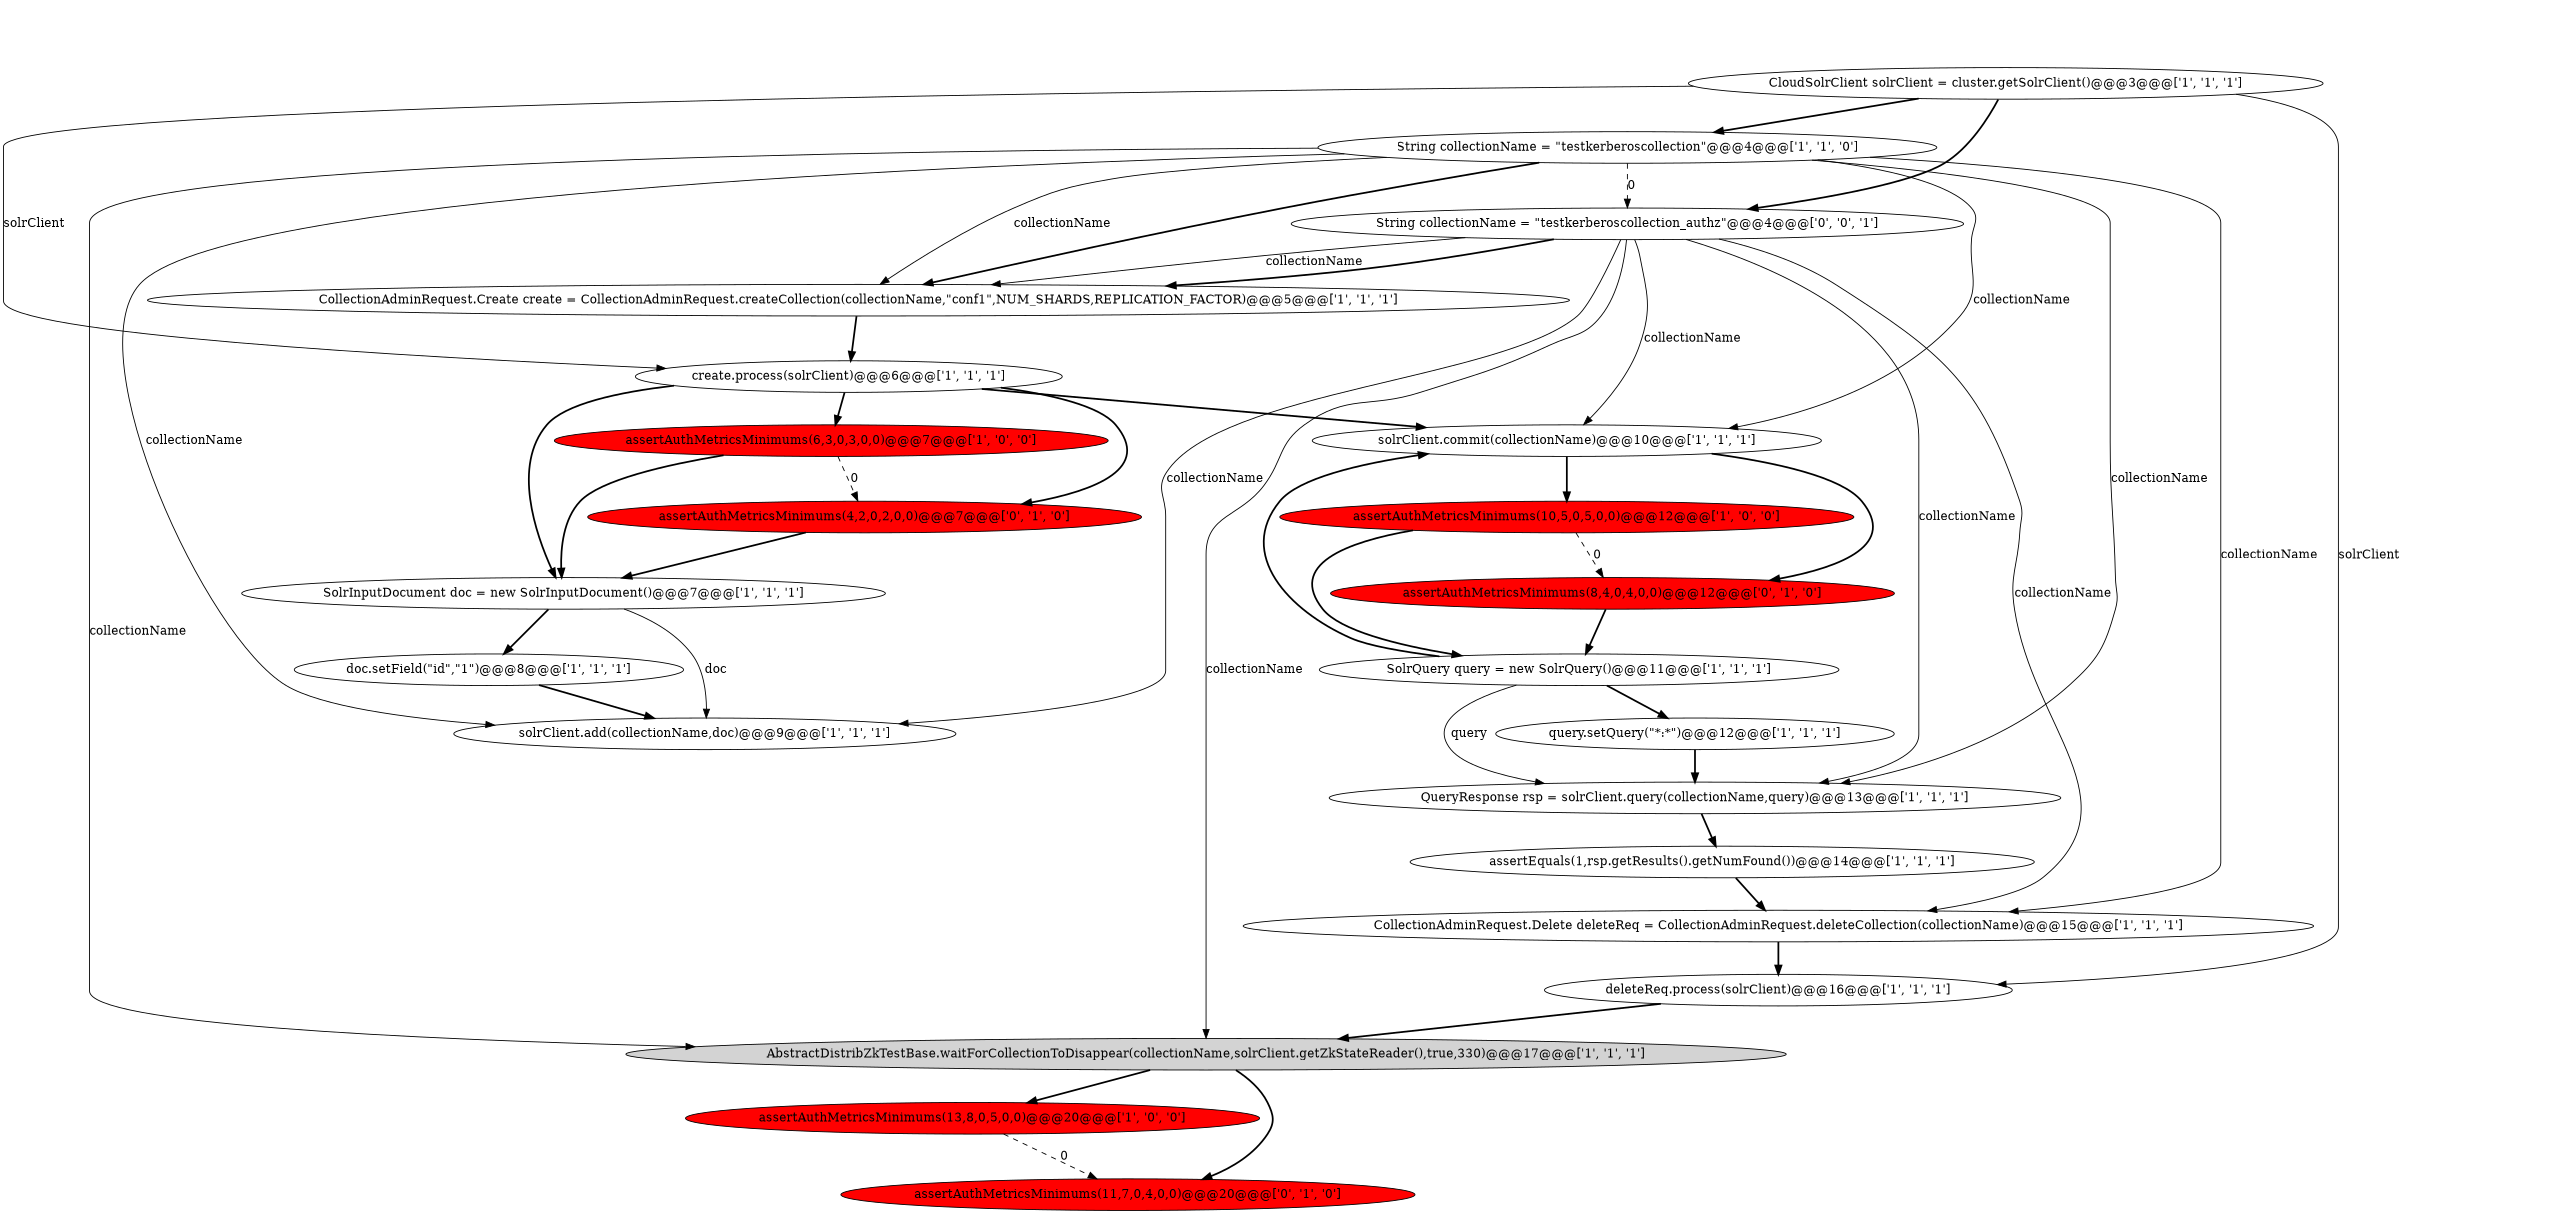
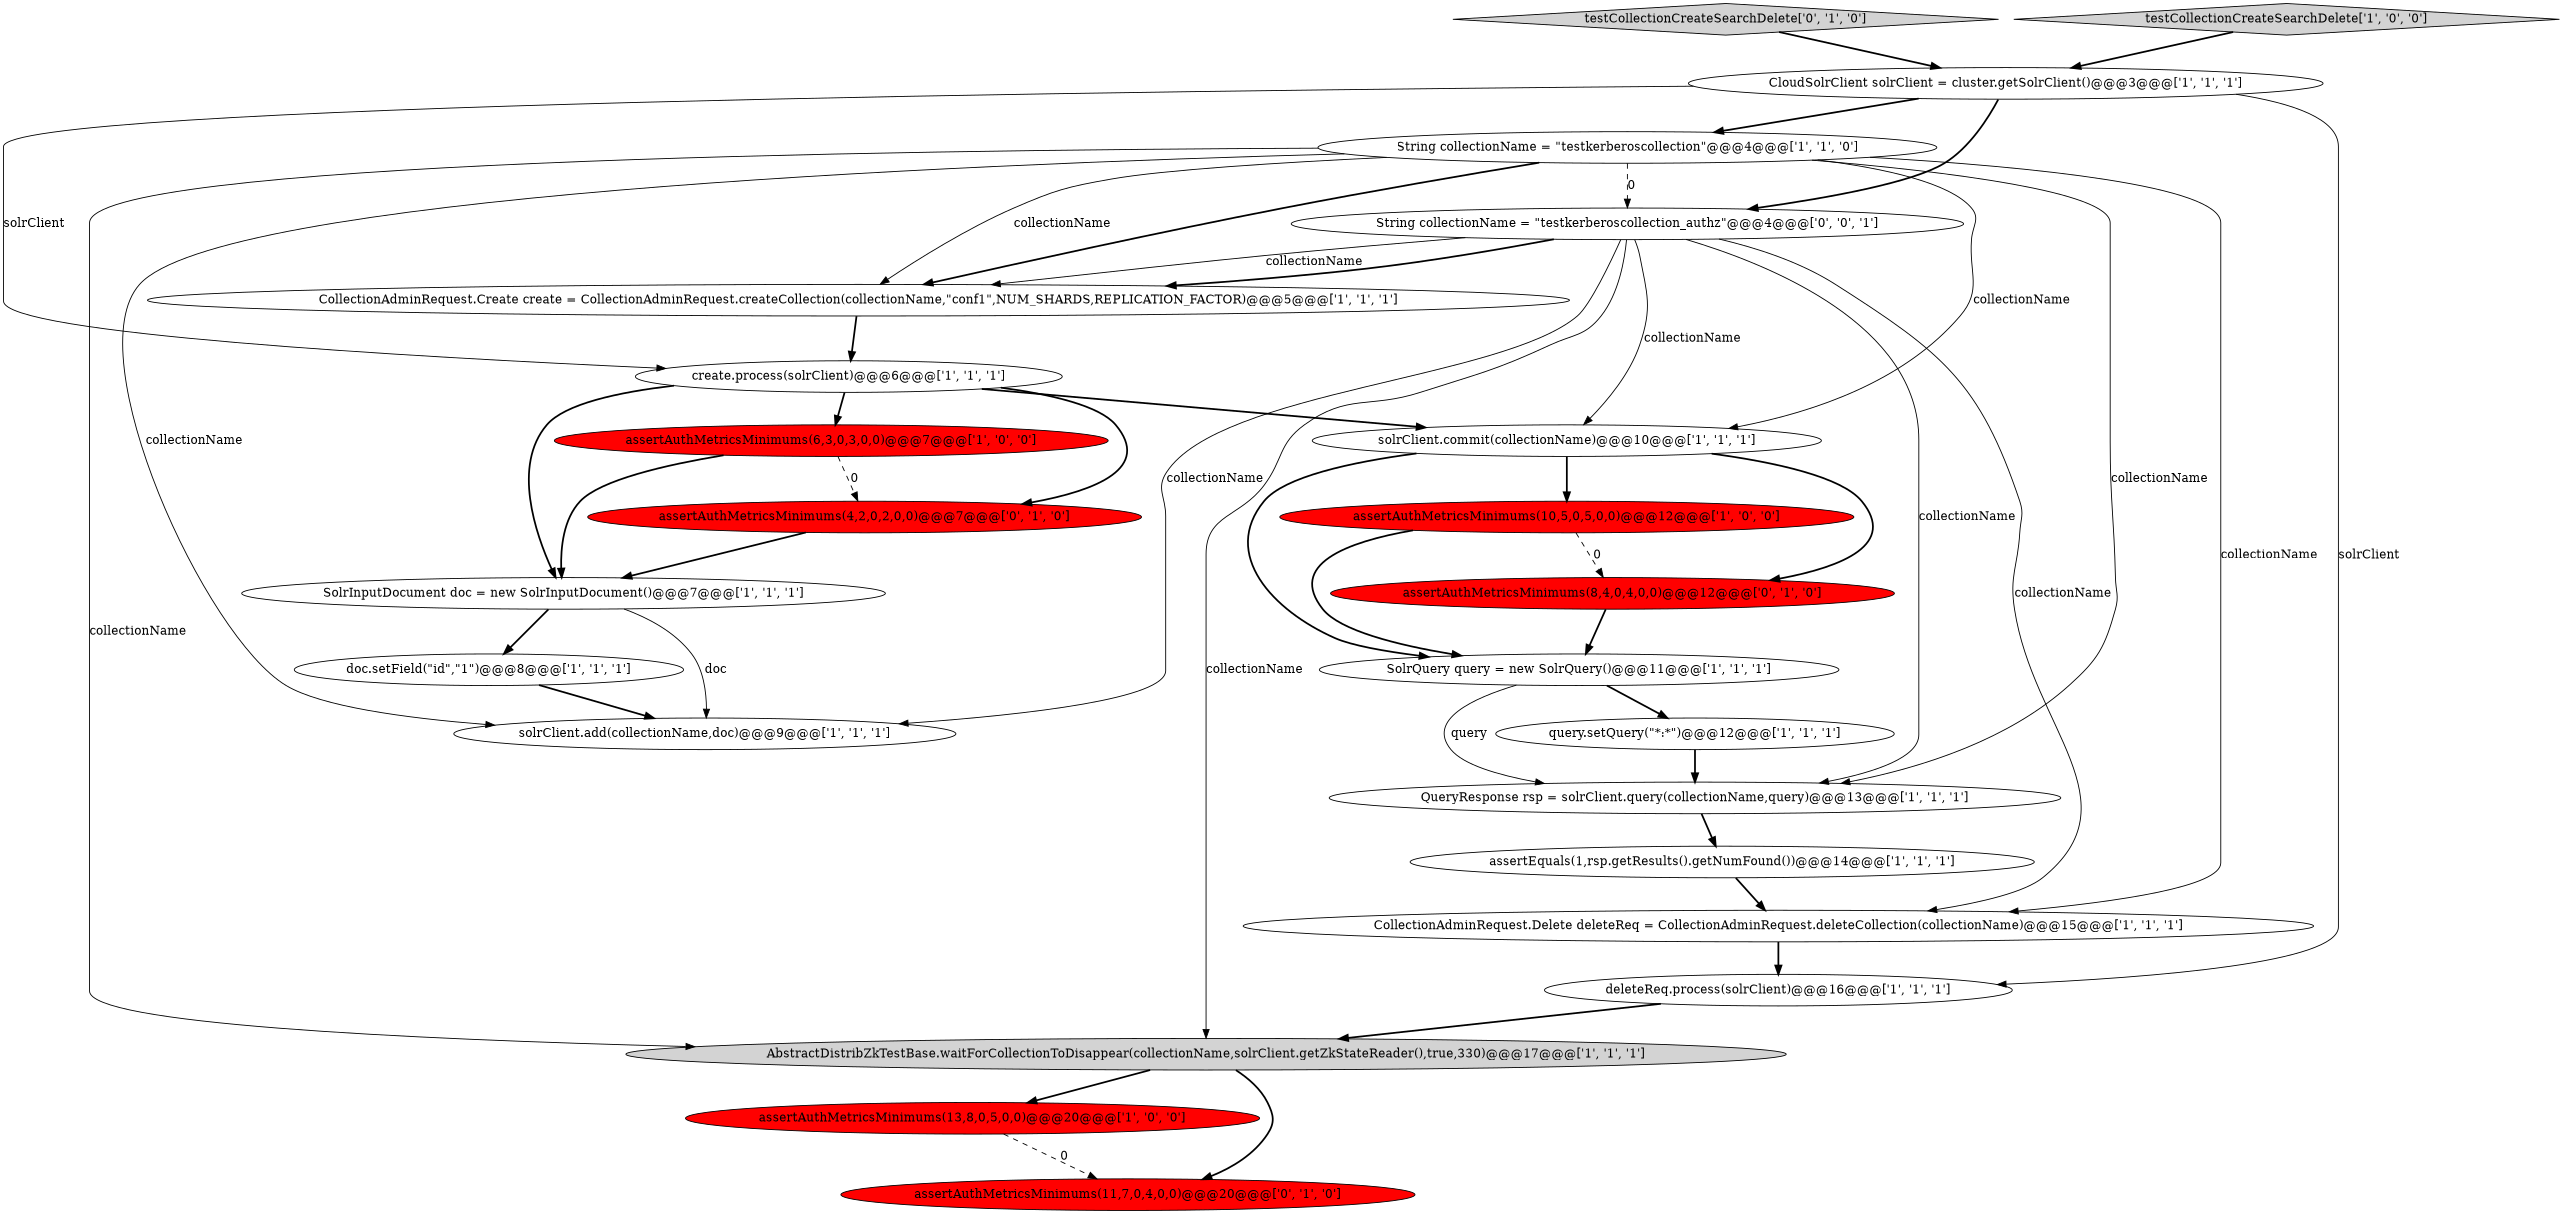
  digraph {
    node [fillcolor=white shape=ellipse style=filled]
    edge [style=bold]
    n1 [fillcolor=red label="assertAuthMetricsMinimums(13,8,0,5,0,0)@@@20@@@['1', '0', '0']"]
    n2 [fillcolor=red label="assertAuthMetricsMinimums(11,7,0,4,0,0)@@@20@@@['0', '1', '0']"]
    n3 [fillcolor=red label="assertAuthMetricsMinimums(6,3,0,3,0,0)@@@7@@@['1', '0', '0']"]
    n4 [fillcolor=red label="assertAuthMetricsMinimums(4,2,0,2,0,0)@@@7@@@['0', '1', '0']"]
    n5 [label="SolrInputDocument doc = new SolrInputDocument()@@@7@@@['1', '1', '1']"]
    n6 [label="solrClient.add(collectionName,doc)@@@9@@@['1', '1', '1']"]
    n7 [label="doc.setField(\"id\",\"1\")@@@8@@@['1', '1', '1']"]
    n8 [fillcolor=red label="assertAuthMetricsMinimums(8,4,0,4,0,0)@@@12@@@['0', '1', '0']"]
    n9 [label="SolrQuery query = new SolrQuery()@@@11@@@['1', '1', '1']"]
    n10 [label="QueryResponse rsp = solrClient.query(collectionName,query)@@@13@@@['1', '1', '1']"]
    n11 [label="query.setQuery(\"*:*\")@@@12@@@['1', '1', '1']"]
+   n12 [fillcolor=lightgray label="testCollectionCreateSearchDelete['0', '1', '0']" shape=diamond]
    n13 [label="CloudSolrClient solrClient = cluster.getSolrClient()@@@3@@@['1', '1', '1']"]
    n14 [label="deleteReq.process(solrClient)@@@16@@@['1', '1', '1']"]
    n15 [label="String collectionName = \"testkerberoscollection\"@@@4@@@['1', '1', '0']"]
    n16 [label="String collectionName = \"testkerberoscollection_authz\"@@@4@@@['0', '0', '1']"]
    n17 [label="create.process(solrClient)@@@6@@@['1', '1', '1']"]
+   n18 [fillcolor=lightgray label="testCollectionCreateSearchDelete['1', '0', '0']" shape=diamond]
    n19 [fillcolor=lightgray label="AbstractDistribZkTestBase.waitForCollectionToDisappear(collectionName,solrClient.getZkStateReader(),true,330)@@@17@@@['1', '1', '1']"]
    n20 [label="CollectionAdminRequest.Delete deleteReq = CollectionAdminRequest.deleteCollection(collectionName)@@@15@@@['1', '1', '1']"]
    n21 [label="CollectionAdminRequest.Create create = CollectionAdminRequest.createCollection(collectionName,\"conf1\",NUM_SHARDS,REPLICATION_FACTOR)@@@5@@@['1', '1', '1']"]
    n22 [label="solrClient.commit(collectionName)@@@10@@@['1', '1', '1']"]
    n23 [label="assertEquals(1,rsp.getResults().getNumFound())@@@14@@@['1', '1', '1']"]
    n24 [fillcolor=red label="assertAuthMetricsMinimums(10,5,0,5,0,0)@@@12@@@['1', '0', '0']"]
    n1 -> n2 [label=0 style=dashed]
    n3 -> n4 [label=0 style=dashed]
    n3 -> n5
    n4 -> n5
    n5 -> n6 [label=doc style=solid]
    n5 -> n7
    n7 -> n6
    n8 -> n9
    n9 -> n10 [label=query style=solid]
    n9 -> n11
    n10 -> n23
    n11 -> n10
+   n12 -> n13
    n13 -> n14 [label=solrClient style=solid]
    n13 -> n15
    n13 -> n16
    n13 -> n17 [label=solrClient style=solid]
    n14 -> n19
    n15 -> n6 [label=collectionName style=solid]
    n15 -> n10 [label=collectionName style=solid]
    n15 -> n16 [label=0 style=dashed]
    n15 -> n19 [label=collectionName style=solid]
    n15 -> n20 [label=collectionName style=solid]
    n15 -> n21 [label=collectionName style=solid]
    n15 -> n21
    n15 -> n22 [label=collectionName style=solid]
    n16 -> n6 [label=collectionName style=solid]
    n16 -> n10 [label=collectionName style=solid]
    n16 -> n19 [label=collectionName style=solid]
    n16 -> n20 [label=collectionName style=solid]
    n16 -> n21
    n16 -> n21 [label=collectionName style=solid]
    n16 -> n22 [label=collectionName style=solid]
    n17 -> n3
    n17 -> n4
    n17 -> n5
    n17 -> n22
+   n18 -> n13
    n19 -> n1
    n19 -> n2
    n20 -> n14
    n21 -> n17
    n22 -> n8
-   n9 -> n22
+   n22 -> n9
    n22 -> n24
    n23 -> n20
    n24 -> n8 [label=0 style=dashed]
    n24 -> n9
  }
